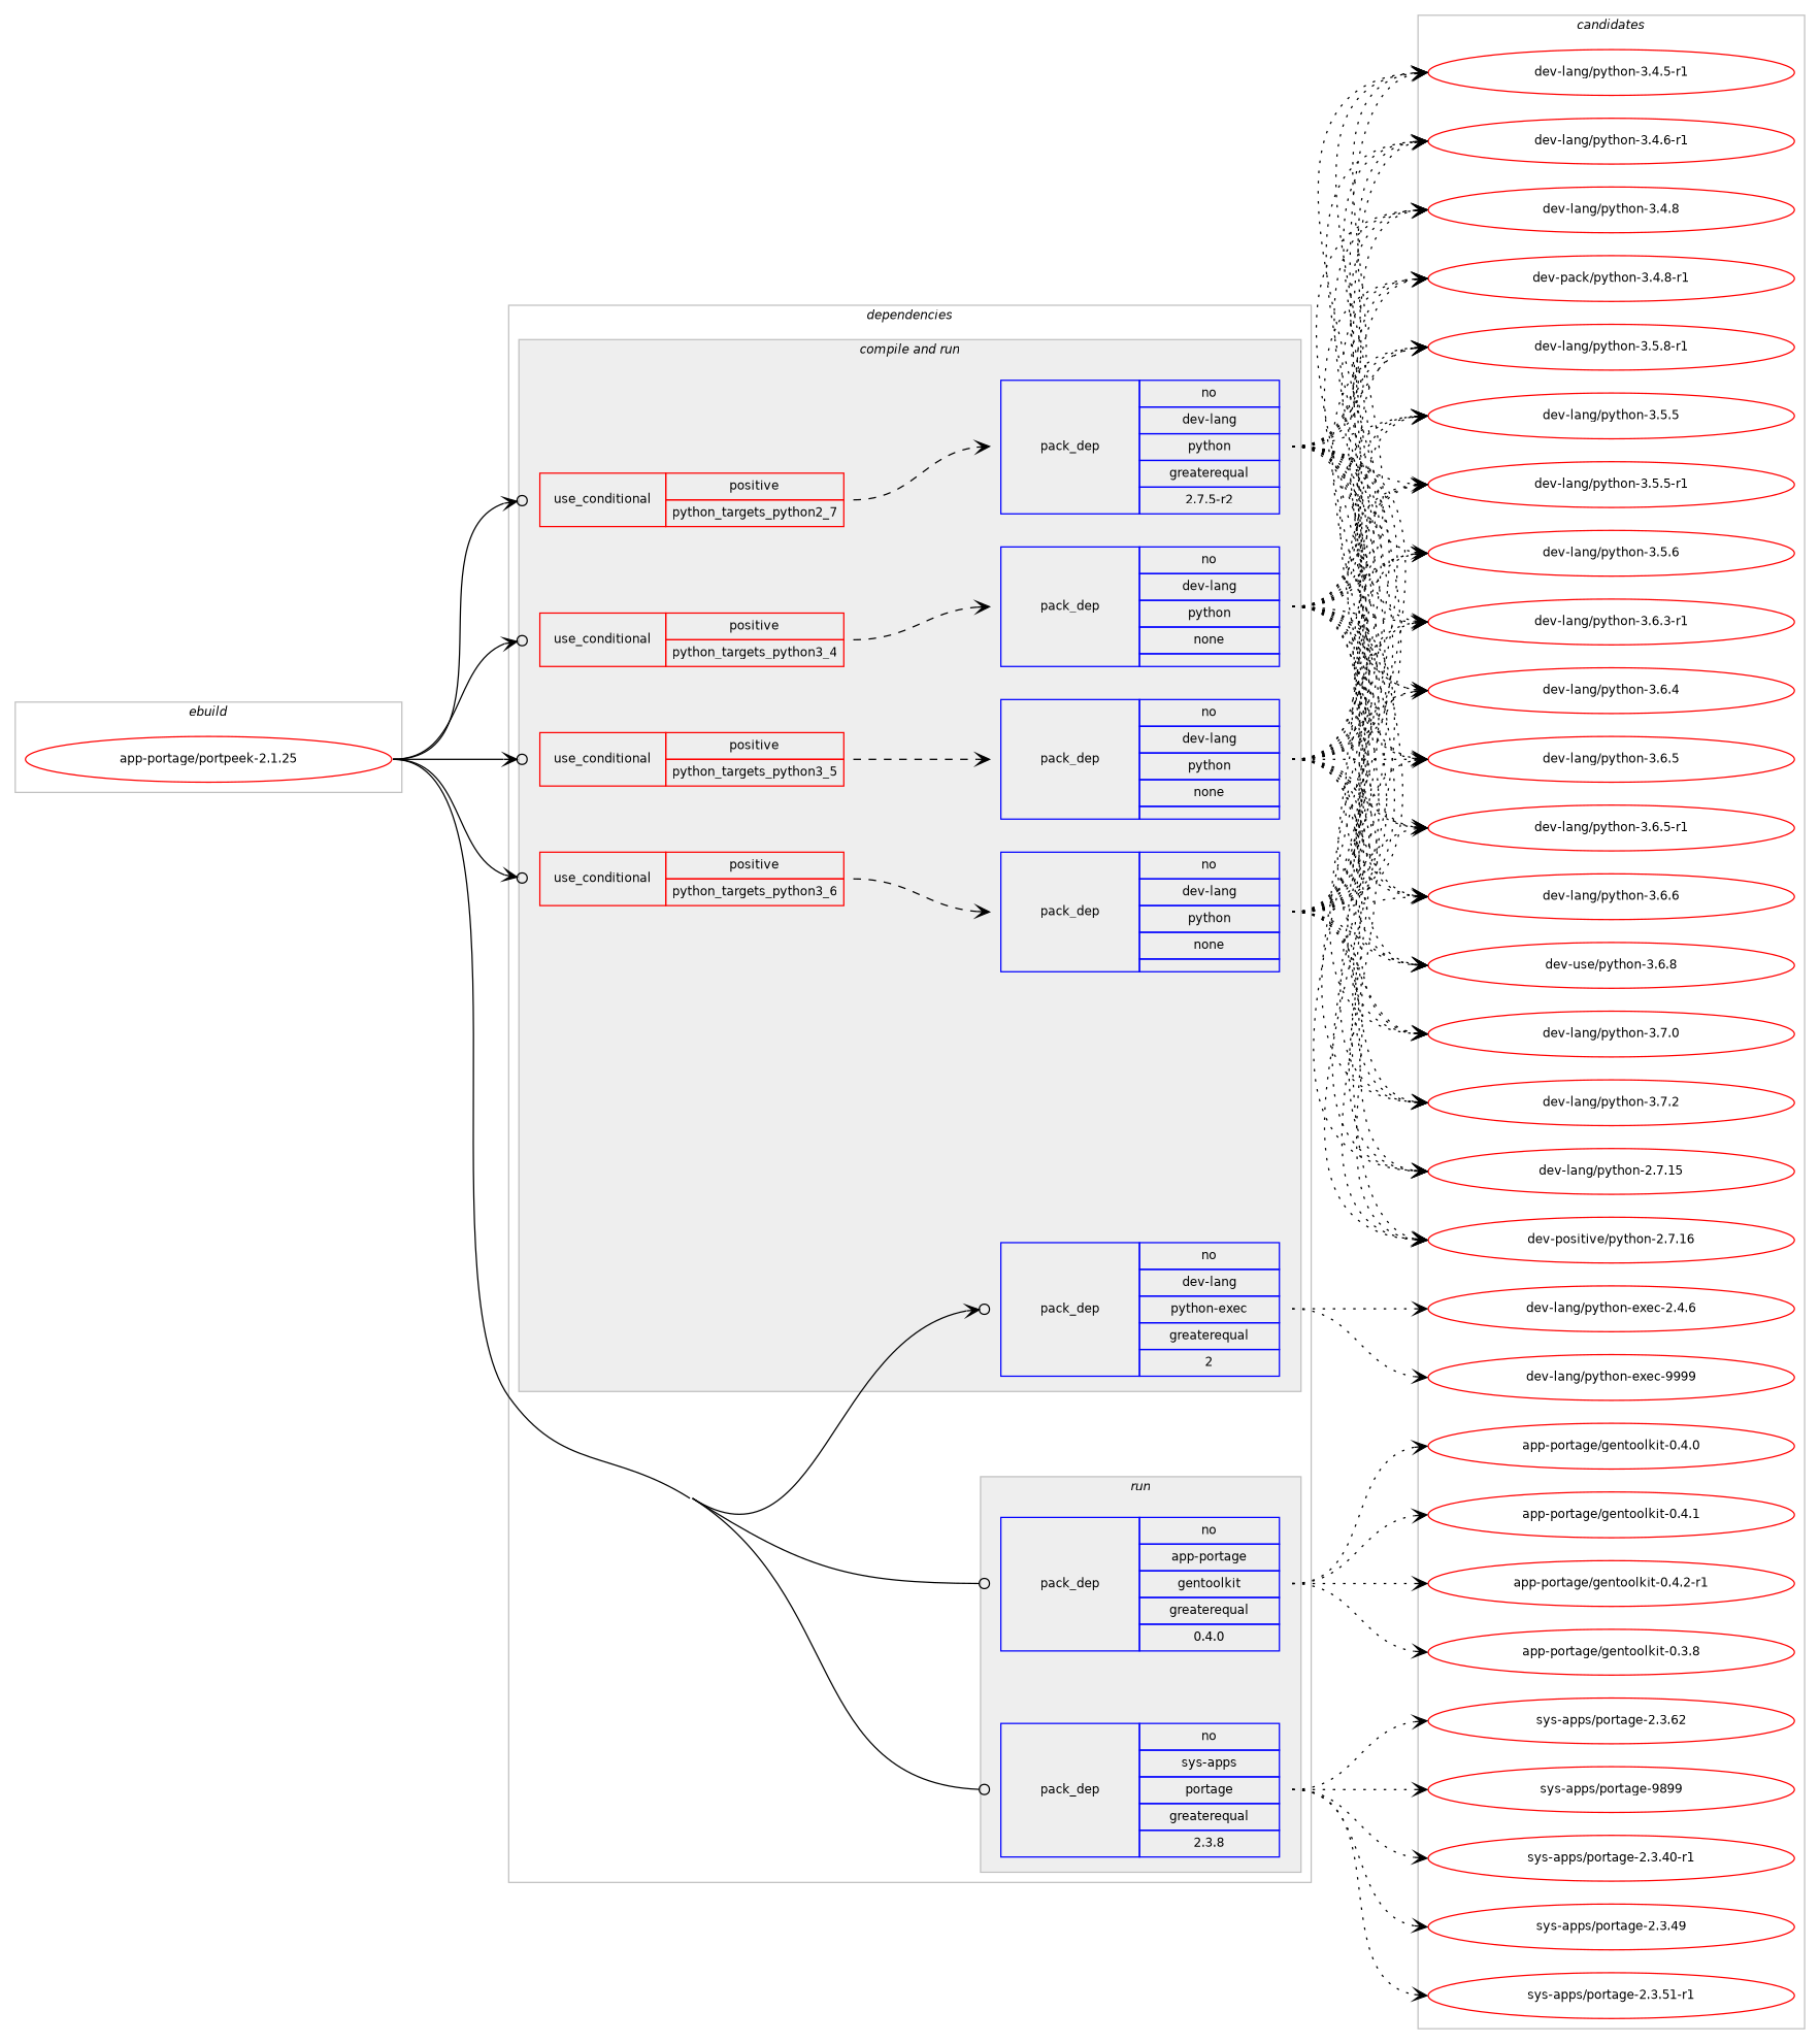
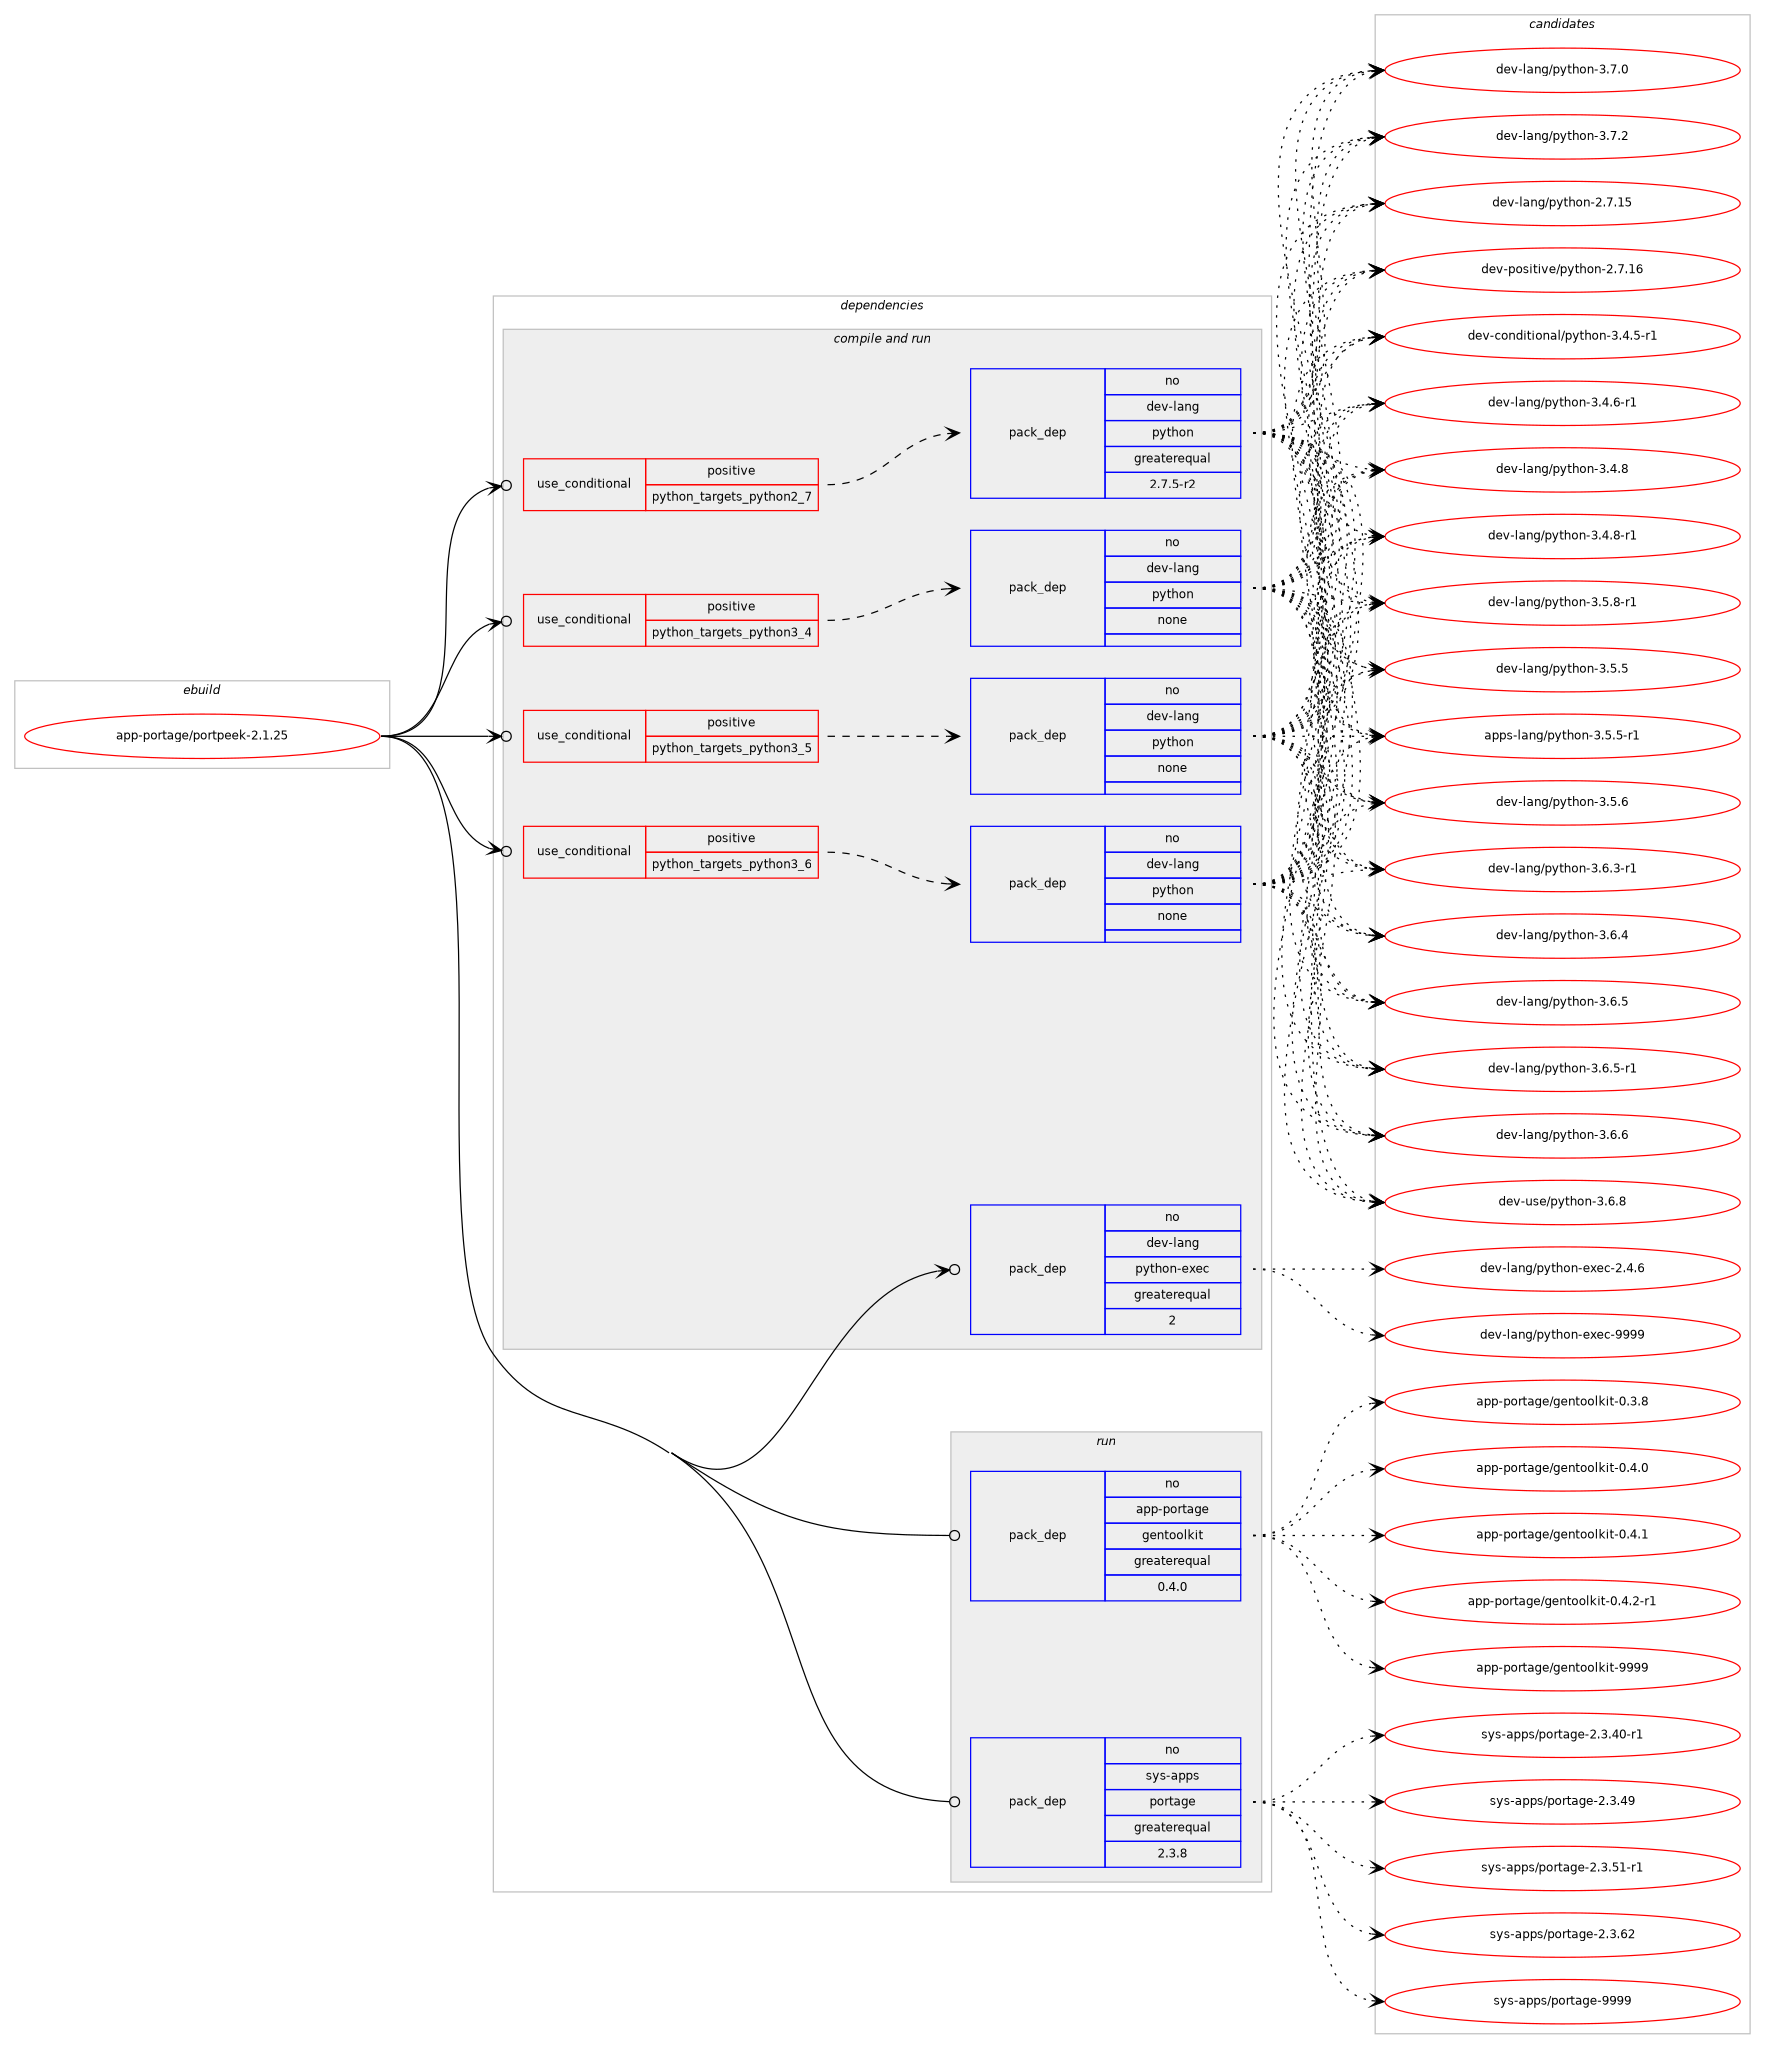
  digraph {
    compound=true
    concentrate=true
    fontname=Helvetica
    fontsize=10
    newrank=true
    rankdir=LR
    ranksep=1.5
    node [color=red fontname=Helvetica fontsize=10]
    edge [arrowhead=vee headport=w style=dotted tailport=e weight=100]
    n1 [label="app-portage/portpeek-2.1.25" width=4]
    n2 [color=blue label=<<TABLE BORDER="0" CELLBORDER="1" CELLSPACING="0" CELLPADDING="4" WIDTH="220"><TR><TD ROWSPAN="6" CELLPADDING="30">pack_dep</TD></TR><TR><TD WIDTH="110">no</TD></TR><TR><TD>dev-lang</TD></TR><TR><TD>python</TD></TR><TR><TD>greaterequal</TD></TR><TR><TD>2.7.5-r2</TD></TR></TABLE>> shape=none]
    n3 [label=<<TABLE BORDER="0" CELLBORDER="1" CELLSPACING="0" CELLPADDING="4"><TR><TD ROWSPAN="3" CELLPADDING="10">use_conditional</TD></TR><TR><TD>positive</TD></TR><TR><TD>python_targets_python2_7</TD></TR></TABLE>> shape=none]
    n4 [color=blue label=<<TABLE BORDER="0" CELLBORDER="1" CELLSPACING="0" CELLPADDING="4" WIDTH="220"><TR><TD ROWSPAN="6" CELLPADDING="30">pack_dep</TD></TR><TR><TD WIDTH="110">no</TD></TR><TR><TD>dev-lang</TD></TR><TR><TD>python</TD></TR><TR><TD>none</TD></TR><TR><TD></TD></TR></TABLE>> shape=none]
    n5 [label=<<TABLE BORDER="0" CELLBORDER="1" CELLSPACING="0" CELLPADDING="4"><TR><TD ROWSPAN="3" CELLPADDING="10">use_conditional</TD></TR><TR><TD>positive</TD></TR><TR><TD>python_targets_python3_4</TD></TR></TABLE>> shape=none]
    n6 [color=blue label=<<TABLE BORDER="0" CELLBORDER="1" CELLSPACING="0" CELLPADDING="4" WIDTH="220"><TR><TD ROWSPAN="6" CELLPADDING="30">pack_dep</TD></TR><TR><TD WIDTH="110">no</TD></TR><TR><TD>dev-lang</TD></TR><TR><TD>python</TD></TR><TR><TD>none</TD></TR><TR><TD></TD></TR></TABLE>> shape=none]
    n7 [label=<<TABLE BORDER="0" CELLBORDER="1" CELLSPACING="0" CELLPADDING="4"><TR><TD ROWSPAN="3" CELLPADDING="10">use_conditional</TD></TR><TR><TD>positive</TD></TR><TR><TD>python_targets_python3_5</TD></TR></TABLE>> shape=none]
    n8 [color=blue label=<<TABLE BORDER="0" CELLBORDER="1" CELLSPACING="0" CELLPADDING="4" WIDTH="220"><TR><TD ROWSPAN="6" CELLPADDING="30">pack_dep</TD></TR><TR><TD WIDTH="110">no</TD></TR><TR><TD>dev-lang</TD></TR><TR><TD>python</TD></TR><TR><TD>none</TD></TR><TR><TD></TD></TR></TABLE>> shape=none]
    n9 [label=<<TABLE BORDER="0" CELLBORDER="1" CELLSPACING="0" CELLPADDING="4"><TR><TD ROWSPAN="3" CELLPADDING="10">use_conditional</TD></TR><TR><TD>positive</TD></TR><TR><TD>python_targets_python3_6</TD></TR></TABLE>> shape=none]
    n10 [color=blue label=<<TABLE BORDER="0" CELLBORDER="1" CELLSPACING="0" CELLPADDING="4" WIDTH="220"><TR><TD ROWSPAN="6" CELLPADDING="30">pack_dep</TD></TR><TR><TD WIDTH="110">no</TD></TR><TR><TD>dev-lang</TD></TR><TR><TD>python-exec</TD></TR><TR><TD>greaterequal</TD></TR><TR><TD>2</TD></TR></TABLE>> shape=none]
    n11 [color=blue label=<<TABLE BORDER="0" CELLBORDER="1" CELLSPACING="0" CELLPADDING="4" WIDTH="220"><TR><TD ROWSPAN="6" CELLPADDING="30">pack_dep</TD></TR><TR><TD WIDTH="110">no</TD></TR><TR><TD>app-portage</TD></TR><TR><TD>gentoolkit</TD></TR><TR><TD>greaterequal</TD></TR><TR><TD>0.4.0</TD></TR></TABLE>> shape=none]
    n12 [color=blue label=<<TABLE BORDER="0" CELLBORDER="1" CELLSPACING="0" CELLPADDING="4" WIDTH="220"><TR><TD ROWSPAN="6" CELLPADDING="30">pack_dep</TD></TR><TR><TD WIDTH="110">no</TD></TR><TR><TD>sys-apps</TD></TR><TR><TD>portage</TD></TR><TR><TD>greaterequal</TD></TR><TR><TD>2.3.8</TD></TR></TABLE>> shape=none]
    n13 [label="dev-lang/python-2.7.15" width=4]
    n14 [label="dev-positive/python-2.7.16" width=4]
-   n15 [label="dev-lang/python-3.4.5-r1" width=4]
+   n15 [label="dev-conditional/python-3.4.5-r1" width=4]
    n16 [label="dev-lang/python-3.4.6-r1" width=4]
    n17 [label="dev-lang/python-3.4.8" width=4]
-   n18 [label="dev-pack/python-3.4.8-r1" width=4]
+   n18 [label="dev-lang/python-3.4.8-r1" width=4]
    n19 [label="dev-lang/python-3.5.8-r1" width=4]
    n20 [label="dev-lang/python-3.5.5" width=4]
-   n21 [label="dev-lang/python-3.5.5-r1" width=4]
+   n21 [label="apps-lang/python-3.5.5-r1" width=4]
    n22 [label="dev-lang/python-3.5.6" width=4]
    n23 [label="dev-lang/python-3.6.3-r1" width=4]
    n24 [label="dev-lang/python-3.6.4" width=4]
    n25 [label="dev-lang/python-3.6.5" width=4]
    n26 [label="dev-lang/python-3.6.5-r1" width=4]
    n27 [label="dev-lang/python-3.6.6" width=4]
    n28 [label="dev-use/python-3.6.8" width=4]
    n29 [label="dev-lang/python-3.7.0" width=4]
    n30 [label="dev-lang/python-3.7.2" width=4]
    n31 [label="dev-lang/python-exec-2.4.6" width=4]
    n32 [label="dev-lang/python-exec-9999" width=4]
    n33 [label="app-portage/gentoolkit-0.3.8" width=4]
    n34 [label="app-portage/gentoolkit-0.4.0" width=4]
    n35 [label="app-portage/gentoolkit-0.4.1" width=4]
    n36 [label="app-portage/gentoolkit-0.4.2-r1" width=4]
+   n37 [label="app-portage/gentoolkit-9999" width=4]
    n38 [label="sys-apps/portage-2.3.40-r1" width=4]
    n39 [label="sys-apps/portage-2.3.49" width=4]
    n40 [label="sys-apps/portage-2.3.51-r1" width=4]
    n41 [label="sys-apps/portage-2.3.62" width=4]
-   n42 [label="sys-apps/portage-9899" width=4]
+   n42 [label="sys-apps/portage-9999" width=4]
    subgraph cluster_1 {
      color=gray
      label=<<i>ebuild</i>>
      rank=same
      n1
    }
    subgraph cluster_2 {
      color=gray
      label=<<i>dependencies</i>>
      subgraph cluster_3 {
        color=gray
        fillcolor="#eeeeee"
        label=<<i>compile</i>>
        style=filled
      }
      subgraph cluster_4 {
        color=gray
        fillcolor="#eeeeee"
        label=<<i>compile and run</i>>
        style=filled
        subgraph sub_5 {
          color=gray
          fillcolor="#eeeeee"
          label=<<i>compile and run</i>>
          style=filled
          n3
          subgraph sub_6 {
            color=gray
            fillcolor="#eeeeee"
            label=<<i>compile and run</i>>
            style=filled
            n2
          }
        }
        subgraph sub_7 {
          color=gray
          fillcolor="#eeeeee"
          label=<<i>compile and run</i>>
          style=filled
          n5
          subgraph sub_8 {
            color=gray
            fillcolor="#eeeeee"
            label=<<i>compile and run</i>>
            style=filled
            n4
          }
        }
        subgraph sub_9 {
          color=gray
          fillcolor="#eeeeee"
          label=<<i>compile and run</i>>
          style=filled
          n7
          subgraph sub_10 {
            color=gray
            fillcolor="#eeeeee"
            label=<<i>compile and run</i>>
            style=filled
            n6
          }
        }
        subgraph sub_11 {
          color=gray
          fillcolor="#eeeeee"
          label=<<i>compile and run</i>>
          style=filled
          n9
          subgraph sub_12 {
            color=gray
            fillcolor="#eeeeee"
            label=<<i>compile and run</i>>
            style=filled
            n8
          }
        }
        subgraph sub_13 {
          color=gray
          fillcolor="#eeeeee"
          label=<<i>compile and run</i>>
          style=filled
          n10
        }
      }
      subgraph cluster_14 {
        color=gray
        fillcolor="#eeeeee"
        label=<<i>run</i>>
        style=filled
        subgraph sub_15 {
          color=gray
          fillcolor="#eeeeee"
          label=<<i>run</i>>
          style=filled
          n11
        }
        subgraph sub_16 {
          color=gray
          fillcolor="#eeeeee"
          label=<<i>run</i>>
          style=filled
          n12
        }
      }
    }
    subgraph cluster_17 {
      color=gray
      label=<<i>candidates</i>>
      rank=same
      subgraph sub_18 {
        color=black
        label=<<i>candidates</i>>
        nodesep=1
        rank=same
        n13
        n14
        n15
        n16
        n17
        n18
        n19
        n20
        n21
        n22
        n23
        n24
        n25
        n26
        n27
        n28
        n29
        n30
      }
      subgraph sub_19 {
        color=black
        label=<<i>candidates</i>>
        nodesep=1
        rank=same
        n13
        n14
        n15
        n16
        n17
        n18
        n19
        n20
        n21
        n22
        n23
        n24
        n25
        n26
        n27
        n28
        n29
        n30
      }
      subgraph sub_20 {
        color=black
        label=<<i>candidates</i>>
        nodesep=1
        rank=same
        n13
        n14
        n15
        n16
        n17
        n18
        n19
        n20
        n21
        n22
        n23
        n24
        n25
        n26
        n27
        n28
        n29
        n30
      }
      subgraph sub_21 {
        color=black
        label=<<i>candidates</i>>
        nodesep=1
        rank=same
        n13
        n14
        n15
        n16
        n17
        n18
        n19
        n20
        n21
        n22
        n23
        n24
        n25
        n26
        n27
        n28
        n29
        n30
      }
      subgraph sub_22 {
        color=black
        label=<<i>candidates</i>>
        nodesep=1
        rank=same
        n31
        n32
      }
      subgraph sub_23 {
        color=black
        label=<<i>candidates</i>>
        nodesep=1
        rank=same
        n33
        n34
        n35
        n36
+       n37
      }
      subgraph sub_24 {
        color=black
        label=<<i>candidates</i>>
        nodesep=1
        rank=same
        n38
        n39
        n40
        n41
        n42
      }
    }
    n1 -> n3 [arrowhead=odotvee style=solid weight=20]
    n1 -> n5 [arrowhead=odotvee style=solid weight=20]
    n1 -> n7 [arrowhead=odotvee style=solid weight=20]
    n1 -> n9 [arrowhead=odotvee style=solid weight=20]
    n1 -> n10 [arrowhead=odotvee style=solid weight=20]
    n1 -> n11 [arrowhead=odot style=solid weight=20]
    n1 -> n12 [arrowhead=odot style=solid weight=20]
    n2 -> n13
    n2 -> n14
    n2 -> n15
    n2 -> n16
    n2 -> n17
    n2 -> n18
    n2 -> n19
    n2 -> n20
    n2 -> n21
    n2 -> n22
    n2 -> n23
    n2 -> n24
    n2 -> n25
    n2 -> n26
    n2 -> n27
    n2 -> n28
    n2 -> n29
    n2 -> n30
    n3 -> n2 [style=dashed weight=20]
    n4 -> n13
    n4 -> n14
    n4 -> n15
    n4 -> n16
    n4 -> n17
    n4 -> n18
    n4 -> n19
    n4 -> n20
    n4 -> n21
    n4 -> n22
    n4 -> n23
    n4 -> n24
    n4 -> n25
    n4 -> n26
    n4 -> n27
    n4 -> n28
    n4 -> n29
    n4 -> n30
    n5 -> n4 [style=dashed weight=20]
    n6 -> n13
    n6 -> n14
    n6 -> n15
    n6 -> n16
    n6 -> n17
    n6 -> n18
    n6 -> n19
    n6 -> n20
    n6 -> n21
    n6 -> n22
    n6 -> n23
    n6 -> n24
    n6 -> n25
    n6 -> n26
    n6 -> n27
    n6 -> n28
    n6 -> n29
    n6 -> n30
    n7 -> n6 [style=dashed weight=20]
    n8 -> n13
    n8 -> n14
    n8 -> n15
    n8 -> n16
    n8 -> n17
    n8 -> n18
    n8 -> n19
    n8 -> n20
    n8 -> n21
    n8 -> n22
    n8 -> n23
    n8 -> n24
    n8 -> n25
    n8 -> n26
    n8 -> n27
    n8 -> n28
    n8 -> n29
    n8 -> n30
    n9 -> n8 [style=dashed weight=20]
    n10 -> n31
    n10 -> n32
    n11 -> n33
    n11 -> n34
    n11 -> n35
    n11 -> n36
+   n11 -> n37
    n12 -> n38
    n12 -> n39
    n12 -> n40
    n12 -> n41
    n12 -> n42
  }
